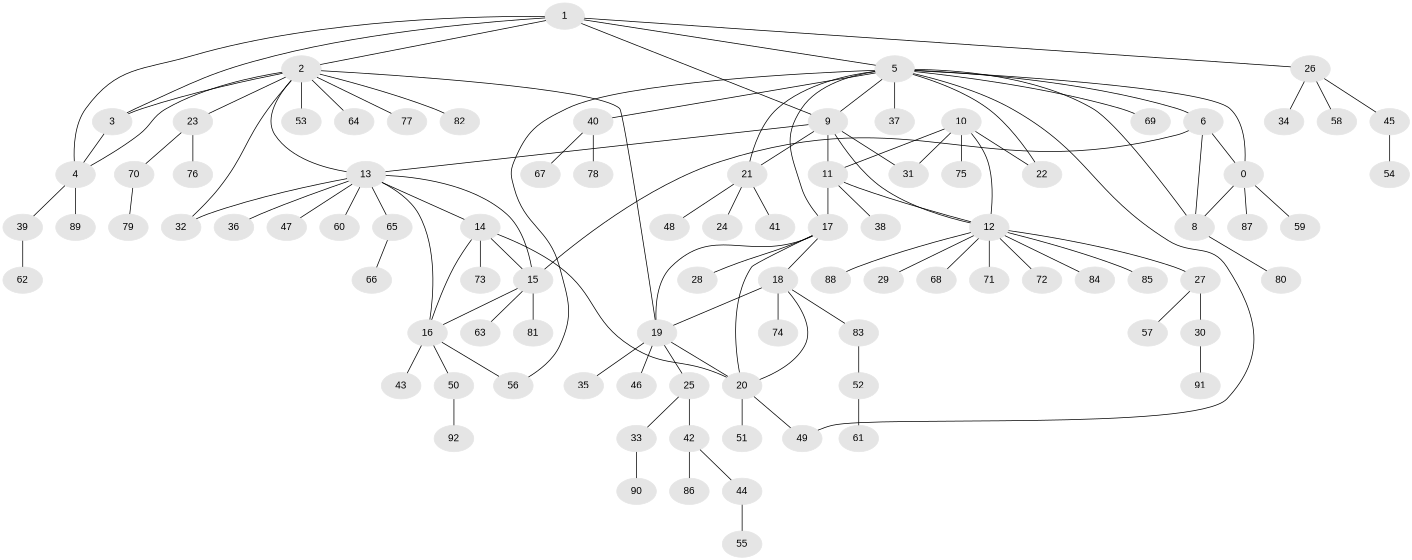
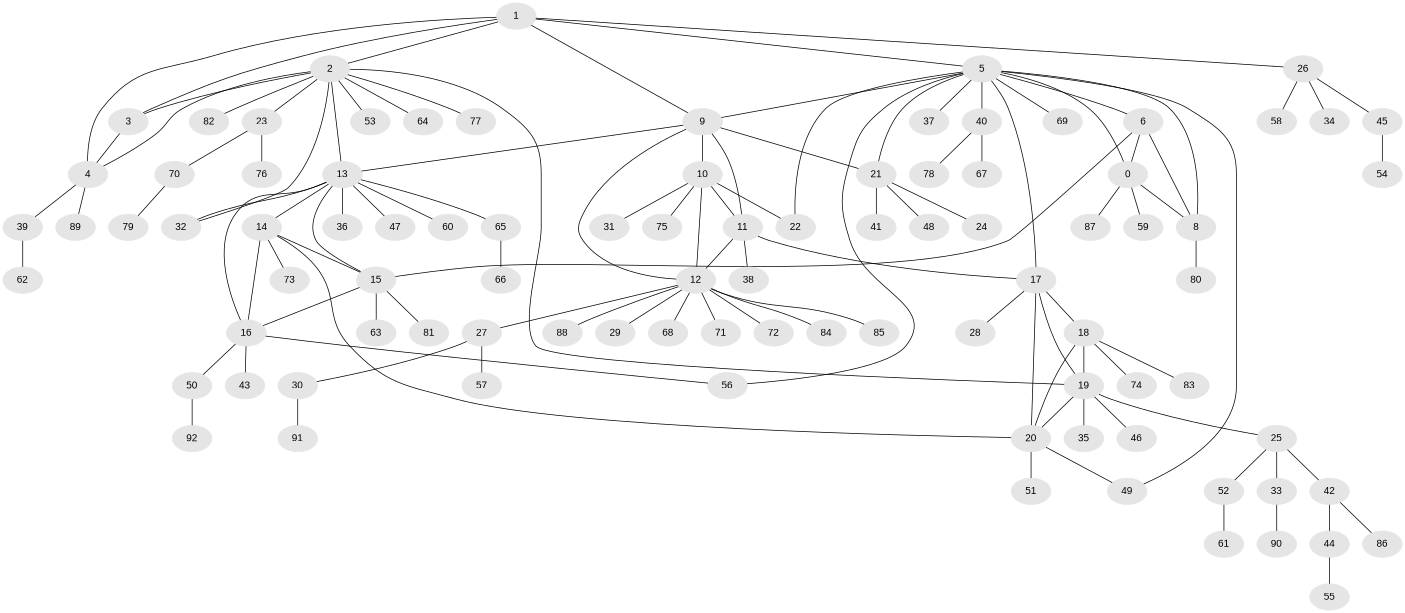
  graph {
    fontname="Liberation Sans"
    node [color=gray90 fontname="Liberation Sans" style=filled]
    edge [fontname="Liberation Sans"]
    1
    2
    3
    4
    5
    9
    26
    13
    19
    23
    32
    53
    64
    77
    82
    39
    89
    6
    n19 [label=0]
    8
    17
    21
    22
    37
    40
    49
    56
    69
    10
    11
    12
    34
    45
    58
    15
    14
    16
    36
    47
    60
    65
    20
    25
    35
    46
    70
    76
    62
    59
    87
    80
    18
    28
    24
    41
    48
    67
    78
    63
    81
    31
    75
    38
    27
    29
    68
    71
    72
    84
    85
    88
    30
    57
    73
    43
    50
    66
    51
    92
    74
    83
    33
    42
    52
    90
    79
    44
    86
    61
    54
    91
    55
    1 -- 2
    1 -- 3
    1 -- 4
    1 -- 5
    1 -- 9
    1 -- 26
    2 -- 3
    2 -- 4
    2 -- 13
    2 -- 19
    2 -- 23
    2 -- 32
    2 -- 53
    2 -- 64
    2 -- 77
    2 -- 82
    3 -- 4
    4 -- 39
    4 -- 89
    5 -- 9
    5 -- 6
    5 -- n19
    5 -- 8
    5 -- 17
    5 -- 21
    5 -- 22
    5 -- 37
    5 -- 40
    5 -- 49
    5 -- 56
    5 -- 69
    9 -- 13
    9 -- 21
-   9 -- 31
+   9 -- 10
    9 -- 11
    9 -- 12
    26 -- 34
    26 -- 45
    26 -- 58
    13 -- 32
    13 -- 15
    13 -- 14
    13 -- 16
    13 -- 36
    13 -- 47
    13 -- 60
    13 -- 65
    19 -- 20
    19 -- 25
    19 -- 35
    19 -- 46
    23 -- 70
    23 -- 76
    39 -- 62
    6 -- n19
    6 -- 8
    6 -- 15
    n19 -- 8
    n19 -- 59
    n19 -- 87
    8 -- 80
    17 -- 19
    17 -- 20
    17 -- 18
    17 -- 28
    21 -- 24
    21 -- 41
    21 -- 48
    40 -- 67
    40 -- 78
    10 -- 22
    10 -- 11
    10 -- 12
    10 -- 31
    10 -- 75
    11 -- 17
    11 -- 12
    11 -- 38
    12 -- 27
    12 -- 29
    12 -- 68
    12 -- 71
    12 -- 72
    12 -- 84
    12 -- 85
    12 -- 88
    45 -- 54
    15 -- 16
    15 -- 63
    15 -- 81
    14 -- 15
    14 -- 16
    14 -- 20
    14 -- 73
    16 -- 56
    16 -- 43
    16 -- 50
    65 -- 66
    20 -- 49
    20 -- 51
    25 -- 33
    25 -- 42
-   83 -- 52
+   25 -- 52
    70 -- 79
    18 -- 19
    18 -- 20
    18 -- 74
    18 -- 83
    27 -- 30
    27 -- 57
    30 -- 91
    50 -- 92
    33 -- 90
    42 -- 44
    42 -- 86
    52 -- 61
    44 -- 55
  }
